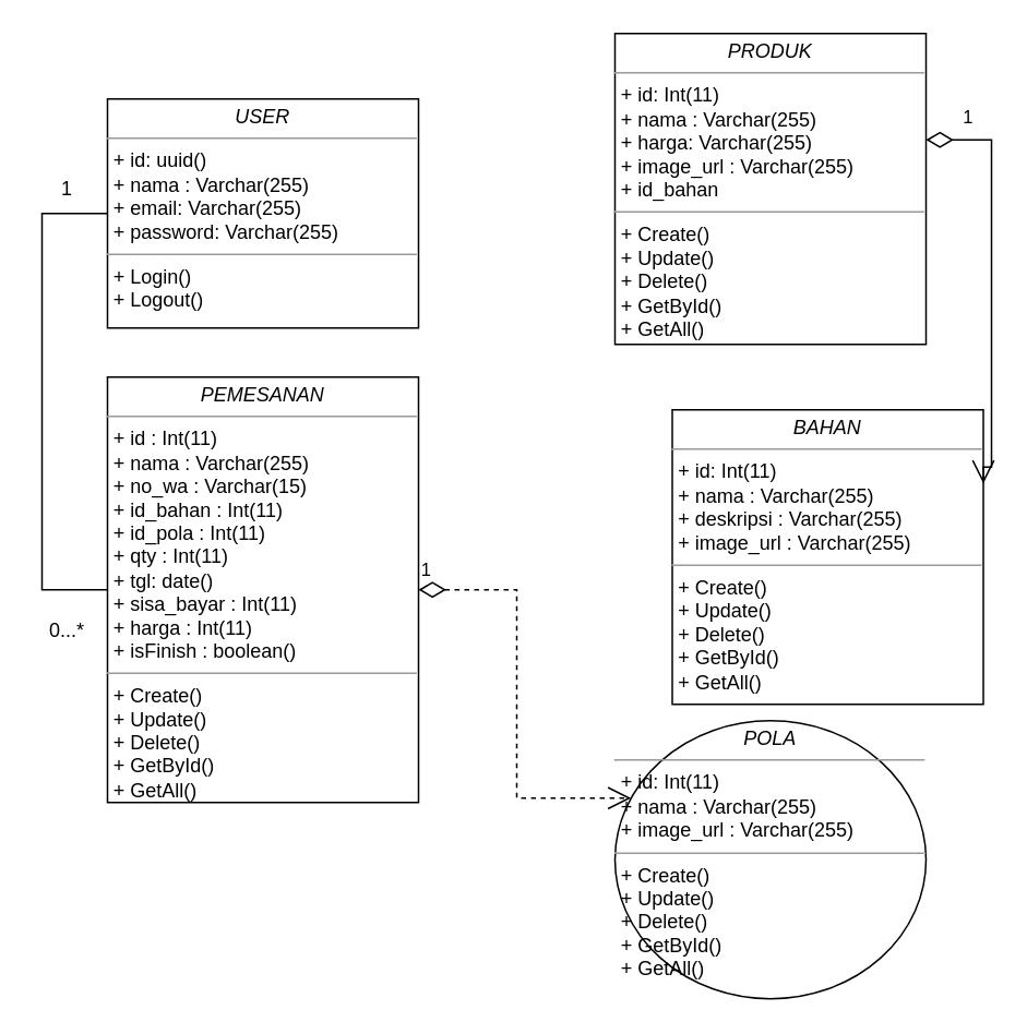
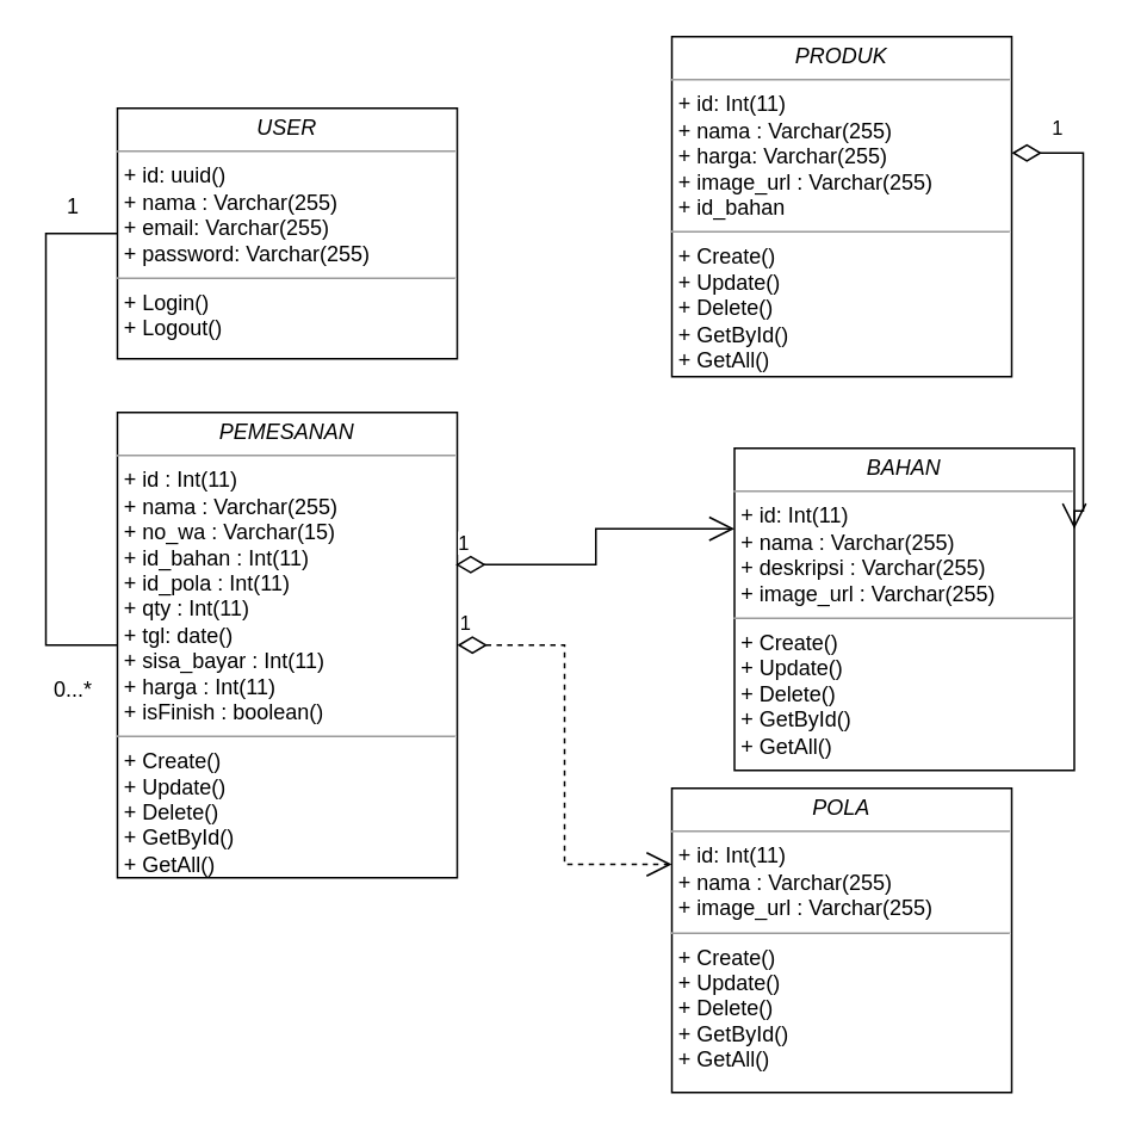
  <mxCell id="0" />
  <mxCell id="1" parent="0" />
  <mxCell id="2" value="&lt;p style=&quot;margin:0px;margin-top:4px;text-align:center;&quot;&gt;&lt;i&gt;BAHAN&lt;/i&gt;&lt;/p&gt;&lt;hr size=&quot;1&quot;&gt;&lt;p style=&quot;margin:0px;margin-left:4px;&quot;&gt;+ id: Int(11)&amp;nbsp;&lt;br&gt;+ nama : Varchar(255)&lt;/p&gt;&lt;p style=&quot;margin:0px;margin-left:4px;&quot;&gt;+ deskripsi : Varchar(255)&lt;/p&gt;&lt;p style=&quot;margin:0px;margin-left:4px;&quot;&gt;+ image_url : Varchar(255)&lt;/p&gt;&lt;hr size=&quot;1&quot;&gt;&lt;p style=&quot;border-color: var(--border-color); margin: 0px 0px 0px 4px;&quot;&gt;+ Create()&lt;/p&gt;&lt;p style=&quot;border-color: var(--border-color); margin: 0px 0px 0px 4px;&quot;&gt;+ Update()&lt;/p&gt;&lt;p style=&quot;border-color: var(--border-color); margin: 0px 0px 0px 4px;&quot;&gt;+ Delete()&lt;/p&gt;&lt;p style=&quot;border-color: var(--border-color); margin: 0px 0px 0px 4px;&quot;&gt;+ GetById()&lt;/p&gt;&lt;p style=&quot;border-color: var(--border-color); margin: 0px 0px 0px 4px;&quot;&gt;+ GetAll()&lt;br&gt;&lt;/p&gt;" style="verticalAlign=top;align=left;overflow=fill;fontSize=12;fontFamily=Helvetica;html=1;whiteSpace=wrap;" parent="1" vertex="1"><mxGeometry x="410" y="250" width="190" height="180" as="geometry" /></mxCell>
  <mxCell id="3" value="&lt;p style=&quot;margin:0px;margin-top:4px;text-align:center;&quot;&gt;&lt;i&gt;PEMESANAN&lt;/i&gt;&lt;/p&gt;&lt;hr size=&quot;1&quot;&gt;&lt;p style=&quot;margin:0px;margin-left:4px;&quot;&gt;+ id : Int(11)&amp;nbsp;&lt;br&gt;+ nama : Varchar(255)&lt;/p&gt;&lt;p style=&quot;margin:0px;margin-left:4px;&quot;&gt;+ no_wa : Varchar(15)&lt;/p&gt;&lt;p style=&quot;margin:0px;margin-left:4px;&quot;&gt;+ id_bahan : Int(11)&lt;/p&gt;&lt;p style=&quot;margin:0px;margin-left:4px;&quot;&gt;+ id_pola : Int(11)&lt;/p&gt;&lt;p style=&quot;margin:0px;margin-left:4px;&quot;&gt;+ qty : Int(11)&lt;/p&gt;&lt;p style=&quot;margin:0px;margin-left:4px;&quot;&gt;+ tgl: date()&lt;/p&gt;&lt;p style=&quot;margin:0px;margin-left:4px;&quot;&gt;+ sisa_bayar : Int(11)&lt;/p&gt;&lt;p style=&quot;margin:0px;margin-left:4px;&quot;&gt;+ harga : Int(11)&lt;/p&gt;&lt;p style=&quot;margin:0px;margin-left:4px;&quot;&gt;+ isFinish : boolean()&lt;/p&gt;&lt;hr size=&quot;1&quot;&gt;&lt;p style=&quot;margin:0px;margin-left:4px;&quot;&gt;+ Create()&lt;/p&gt;&lt;p style=&quot;margin:0px;margin-left:4px;&quot;&gt;+ Update()&lt;/p&gt;&lt;p style=&quot;margin:0px;margin-left:4px;&quot;&gt;+ Delete()&lt;/p&gt;&lt;p style=&quot;margin:0px;margin-left:4px;&quot;&gt;+ GetById()&lt;/p&gt;&lt;p style=&quot;margin:0px;margin-left:4px;&quot;&gt;+ GetAll()&lt;/p&gt;" style="verticalAlign=top;align=left;overflow=fill;fontSize=12;fontFamily=Helvetica;html=1;whiteSpace=wrap;" parent="1" vertex="1"><mxGeometry x="65" y="230" width="190" height="260" as="geometry" /></mxCell>
- <mxCell id="5" value="&lt;p style=&quot;margin:0px;margin-top:4px;text-align:center;&quot;&gt;&lt;i&gt;POLA&lt;/i&gt;&lt;/p&gt;&lt;hr size=&quot;1&quot;&gt;&lt;p style=&quot;margin:0px;margin-left:4px;&quot;&gt;+ id: Int(11)&amp;nbsp;&lt;br&gt;+ nama : Varchar(255)&lt;/p&gt;&lt;p style=&quot;margin:0px;margin-left:4px;&quot;&gt;+ image_url : Varchar(255)&lt;/p&gt;&lt;hr size=&quot;1&quot;&gt;&lt;p style=&quot;border-color: var(--border-color); margin: 0px 0px 0px 4px;&quot;&gt;+ Create()&lt;/p&gt;&lt;p style=&quot;border-color: var(--border-color); margin: 0px 0px 0px 4px;&quot;&gt;+ Update()&lt;/p&gt;&lt;p style=&quot;border-color: var(--border-color); margin: 0px 0px 0px 4px;&quot;&gt;+ Delete()&lt;/p&gt;&lt;p style=&quot;border-color: var(--border-color); margin: 0px 0px 0px 4px;&quot;&gt;+ GetById()&lt;/p&gt;&lt;p style=&quot;border-color: var(--border-color); margin: 0px 0px 0px 4px;&quot;&gt;+ GetAll()&lt;br&gt;&lt;/p&gt;" style="ellipse;verticalAlign=top;align=left;overflow=fill;fontSize=12;fontFamily=Helvetica;html=1;whiteSpace=wrap;" parent="1" vertex="1"><mxGeometry x="375" y="440" width="190" height="170" as="geometry" /></mxCell>
+ <mxCell id="4" value="1" style="endArrow=open;html=1;endSize=12;startArrow=diamondThin;startSize=14;startFill=0;edgeStyle=orthogonalEdgeStyle;align=left;verticalAlign=bottom;rounded=0;entryX=0;entryY=0.25;entryDx=0;entryDy=0;exitX=0.995;exitY=0.327;exitDx=0;exitDy=0;exitPerimeter=0;" parent="1" source="3" target="2" edge="1"><mxGeometry x="-1" y="3" relative="1" as="geometry"><mxPoint x="365" y="430" as="sourcePoint" /><mxPoint x="395" y="480" as="targetPoint" /></mxGeometry></mxCell>
+ <mxCell id="5" value="&lt;p style=&quot;margin:0px;margin-top:4px;text-align:center;&quot;&gt;&lt;i&gt;POLA&lt;/i&gt;&lt;/p&gt;&lt;hr size=&quot;1&quot;&gt;&lt;p style=&quot;margin:0px;margin-left:4px;&quot;&gt;+ id: Int(11)&amp;nbsp;&lt;br&gt;+ nama : Varchar(255)&lt;/p&gt;&lt;p style=&quot;margin:0px;margin-left:4px;&quot;&gt;+ image_url : Varchar(255)&lt;/p&gt;&lt;hr size=&quot;1&quot;&gt;&lt;p style=&quot;border-color: var(--border-color); margin: 0px 0px 0px 4px;&quot;&gt;+ Create()&lt;/p&gt;&lt;p style=&quot;border-color: var(--border-color); margin: 0px 0px 0px 4px;&quot;&gt;+ Update()&lt;/p&gt;&lt;p style=&quot;border-color: var(--border-color); margin: 0px 0px 0px 4px;&quot;&gt;+ Delete()&lt;/p&gt;&lt;p style=&quot;border-color: var(--border-color); margin: 0px 0px 0px 4px;&quot;&gt;+ GetById()&lt;/p&gt;&lt;p style=&quot;border-color: var(--border-color); margin: 0px 0px 0px 4px;&quot;&gt;+ GetAll()&lt;br&gt;&lt;/p&gt;" style="verticalAlign=top;align=left;overflow=fill;fontSize=12;fontFamily=Helvetica;html=1;whiteSpace=wrap;" parent="1" vertex="1"><mxGeometry x="375" y="440" width="190" height="170" as="geometry" /></mxCell>
  <mxCell id="6" value="1" style="endArrow=open;html=1;endSize=12;startArrow=diamondThin;startSize=14;startFill=0;edgeStyle=orthogonalEdgeStyle;align=left;verticalAlign=bottom;rounded=0;entryX=0;entryY=0.25;entryDx=0;entryDy=0;exitX=1;exitY=0.5;exitDx=0;exitDy=0;dashed=1;" parent="1" source="3" target="5" edge="1"><mxGeometry x="-1" y="3" relative="1" as="geometry"><mxPoint x="255" y="382" as="sourcePoint" /><mxPoint x="376" y="350" as="targetPoint" /></mxGeometry></mxCell>
  <mxCell id="7" style="edgeStyle=orthogonalEdgeStyle;rounded=0;orthogonalLoop=1;jettySize=auto;html=1;entryX=0;entryY=0.5;entryDx=0;entryDy=0;endArrow=none;endFill=0;" parent="1" source="8" target="3" edge="1"><mxGeometry relative="1" as="geometry"><Array as="points"><mxPoint x="25" y="130" /><mxPoint x="25" y="360" /></Array></mxGeometry></mxCell>
  <mxCell id="8" value="&lt;p style=&quot;margin:0px;margin-top:4px;text-align:center;&quot;&gt;&lt;i&gt;USER&lt;/i&gt;&lt;/p&gt;&lt;hr size=&quot;1&quot;&gt;&lt;p style=&quot;margin:0px;margin-left:4px;&quot;&gt;+ id: uuid()&lt;br&gt;+ nama : Varchar(255)&lt;/p&gt;&lt;p style=&quot;margin:0px;margin-left:4px;&quot;&gt;+ email: Varchar(255)&lt;/p&gt;&lt;p style=&quot;margin:0px;margin-left:4px;&quot;&gt;+ password: Varchar(255)&lt;/p&gt;&lt;hr size=&quot;1&quot;&gt;&lt;p style=&quot;border-color: var(--border-color); margin: 0px 0px 0px 4px;&quot;&gt;+ Login()&lt;/p&gt;&lt;p style=&quot;border-color: var(--border-color); margin: 0px 0px 0px 4px;&quot;&gt;+ Logout()&lt;/p&gt;" style="verticalAlign=top;align=left;overflow=fill;fontSize=12;fontFamily=Helvetica;html=1;whiteSpace=wrap;" parent="1" vertex="1"><mxGeometry x="65" y="60" width="190" height="140" as="geometry" /></mxCell>
  <mxCell id="9" value="1" style="text;html=1;align=center;verticalAlign=middle;resizable=0;points=[];autosize=1;strokeColor=none;fillColor=none;" parent="1" vertex="1"><mxGeometry x="25" y="100" width="30" height="30" as="geometry" /></mxCell>
  <mxCell id="10" value="0...*" style="text;html=1;align=center;verticalAlign=middle;resizable=0;points=[];autosize=1;strokeColor=none;fillColor=none;" parent="1" vertex="1"><mxGeometry x="20" y="370" width="40" height="30" as="geometry" /></mxCell>
  <mxCell id="11" value="&lt;p style=&quot;margin:0px;margin-top:4px;text-align:center;&quot;&gt;&lt;i&gt;PRODUK&lt;/i&gt;&lt;/p&gt;&lt;hr size=&quot;1&quot;&gt;&lt;p style=&quot;margin:0px;margin-left:4px;&quot;&gt;+ id: Int(11)&amp;nbsp;&lt;br&gt;+ nama : Varchar(255)&lt;/p&gt;&lt;p style=&quot;margin:0px;margin-left:4px;&quot;&gt;+ harga: Varchar(255)&lt;/p&gt;&lt;p style=&quot;margin:0px;margin-left:4px;&quot;&gt;+ image_url : Varchar(255)&lt;/p&gt;&lt;p style=&quot;margin:0px;margin-left:4px;&quot;&gt;+ id_bahan&lt;/p&gt;&lt;hr size=&quot;1&quot;&gt;&lt;p style=&quot;border-color: var(--border-color); margin: 0px 0px 0px 4px;&quot;&gt;+ Create()&lt;/p&gt;&lt;p style=&quot;border-color: var(--border-color); margin: 0px 0px 0px 4px;&quot;&gt;+ Update()&lt;/p&gt;&lt;p style=&quot;border-color: var(--border-color); margin: 0px 0px 0px 4px;&quot;&gt;+ Delete()&lt;/p&gt;&lt;p style=&quot;border-color: var(--border-color); margin: 0px 0px 0px 4px;&quot;&gt;+ GetById()&lt;/p&gt;&lt;p style=&quot;border-color: var(--border-color); margin: 0px 0px 0px 4px;&quot;&gt;+ GetAll()&lt;br&gt;&lt;/p&gt;" style="verticalAlign=top;align=left;overflow=fill;fontSize=12;fontFamily=Helvetica;html=1;whiteSpace=wrap;" parent="1" vertex="1"><mxGeometry x="375" y="20" width="190" height="190" as="geometry" /></mxCell>
  <mxCell id="12" value="1" style="endArrow=open;html=1;endSize=12;startArrow=diamondThin;startSize=14;startFill=0;edgeStyle=orthogonalEdgeStyle;align=left;verticalAlign=bottom;rounded=0;entryX=1;entryY=0.25;entryDx=0;entryDy=0;" parent="1" source="11" target="2" edge="1"><mxGeometry x="-0.838" y="5" relative="1" as="geometry"><mxPoint x="605" y="110" as="sourcePoint" /><mxPoint x="732" y="200" as="targetPoint" /><Array as="points"><mxPoint x="605" y="85" /><mxPoint x="605" y="285" /></Array><mxPoint as="offset" /></mxGeometry></mxCell>
